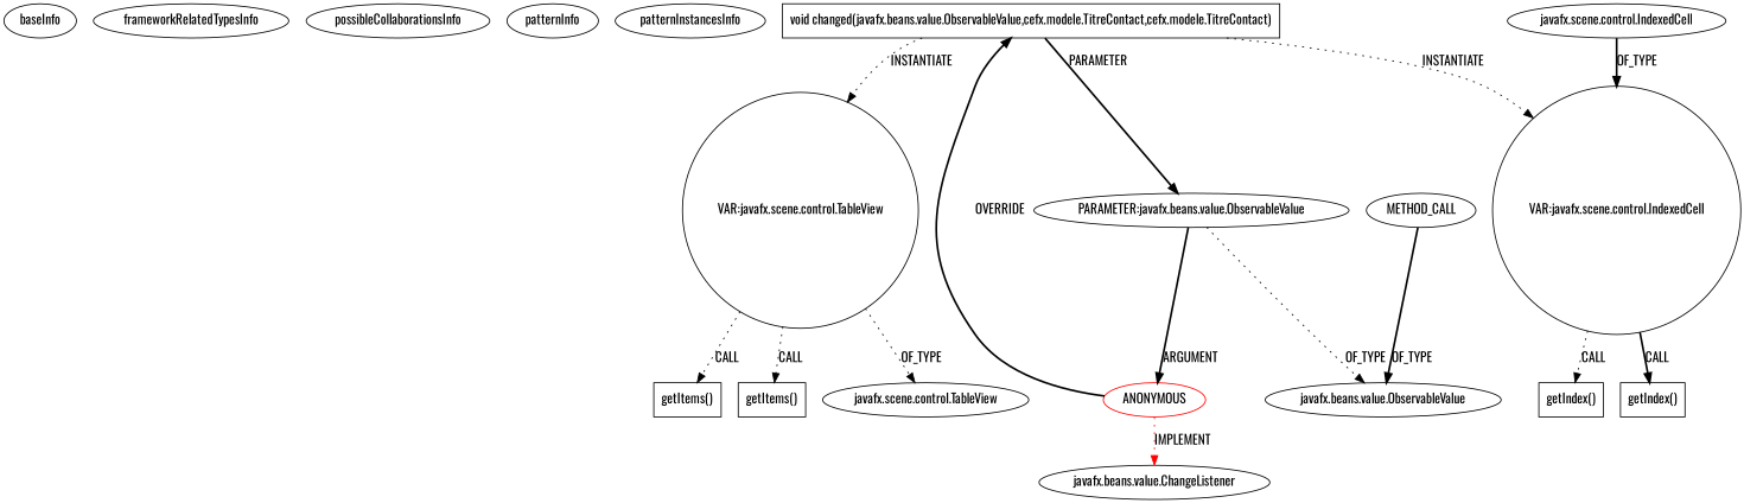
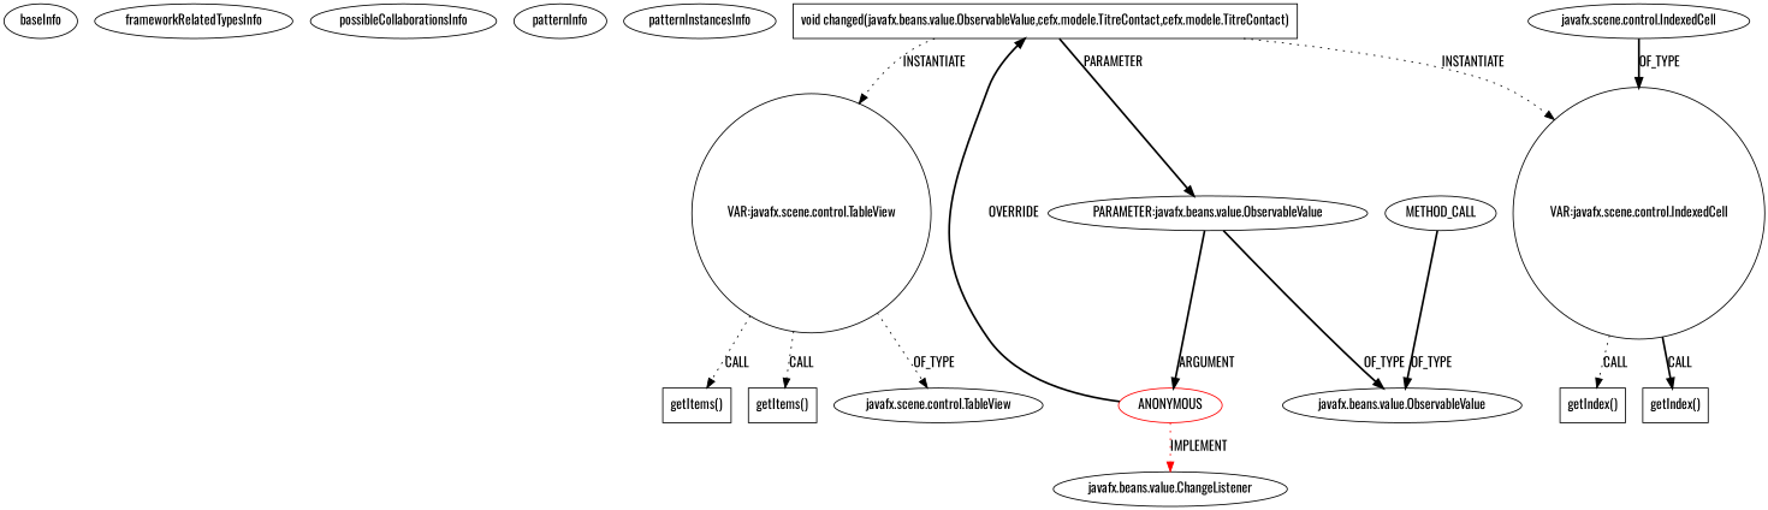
  digraph {
    fontname=Oswald
    node [fontname=Oswald isFrameworkType=false]
    edge [fontname=Oswald style=dotted]
    baseInfo [category=pattern graphId=4442 isAnonymous=true possibleRelation=false isFrameworkType=""]
    frameworkRelatedTypesInfo [0="javafx.beans.value.ChangeListener" isFrameworkType=""]
    possibleCollaborationsInfo [isFrameworkType=""]
    patternInfo [frequency=2.0 patternRootClient=0 isFrameworkType=""]
    patternInstancesInfo [0="bianconejo-CEFX~/bianconejo-CEFX/CEFX-master/src/cefx/CEPrincipalController.java~void updateItem(cefx.modele.TitreContact,boolean)~2130" isFrameworkType=""]
    n6 [label="void changed(javafx.beans.value.ObservableValue,cefx.modele.TitreContact,cefx.modele.TitreContact)" shape=box vertexType=OVERRIDING_METHOD_DECLARATION]
    n7 [label="VAR:javafx.scene.control.IndexedCell" shape=circle vertexType=VARIABLE_EXPRESION]
    n8 [label="PARAMETER:javafx.beans.value.ObservableValue" vertexType=PARAMETER_DECLARATION]
    n9 [label="VAR:javafx.scene.control.TableView" shape=circle vertexType=VARIABLE_EXPRESION]
    n10 [label="getIndex()" shape=box vertexType=INSIDE_CALL]
    n11 [label="getIndex()" shape=box vertexType=INSIDE_CALL]
    n12 [color=red label=ANONYMOUS vertexType=ROOT_ANONYMOUS_DECLARATION]
    n13 [label="javafx.beans.value.ObservableValue" vertexType=FRAMEWORK_INTERFACE_TYPE]
    n14 [label="javafx.scene.control.TableView" vertexType=FRAMEWORK_CLASS_TYPE]
    n15 [label="getItems()" shape=box vertexType=INSIDE_CALL]
    n16 [label="getItems()" shape=box vertexType=INSIDE_CALL]
    n17 [label="javafx.scene.control.IndexedCell" vertexType=FRAMEWORK_CLASS_TYPE]
    n18 [label="javafx.beans.value.ChangeListener" vertexType=FRAMEWORK_INTERFACE_TYPE]
    n19 [label=METHOD_CALL vertexType=OUTSIDE_CALL]
    n6 -> n7 [label=INSTANTIATE]
    n6 -> n8 [label=PARAMETER style=bold]
    n6 -> n9 [label=INSTANTIATE]
    n7 -> n10 [label=CALL style=bold]
    n7 -> n11 [label=CALL]
    n8 -> n12 [label=ARGUMENT style=bold]
-   n8 -> n13 [label=OF_TYPE]
+   n8 -> n13 [label=OF_TYPE style=bold]
    n9 -> n14 [label=OF_TYPE]
    n9 -> n15 [label=CALL]
    n9 -> n16 [label=CALL]
    n12 -> n6 [label=OVERRIDE style=bold]
    n12 -> n18 [color=red label=IMPLEMENT]
    n17 -> n7 [label=OF_TYPE style=bold]
    n19 -> n13 [label=OF_TYPE style=bold]
  }
